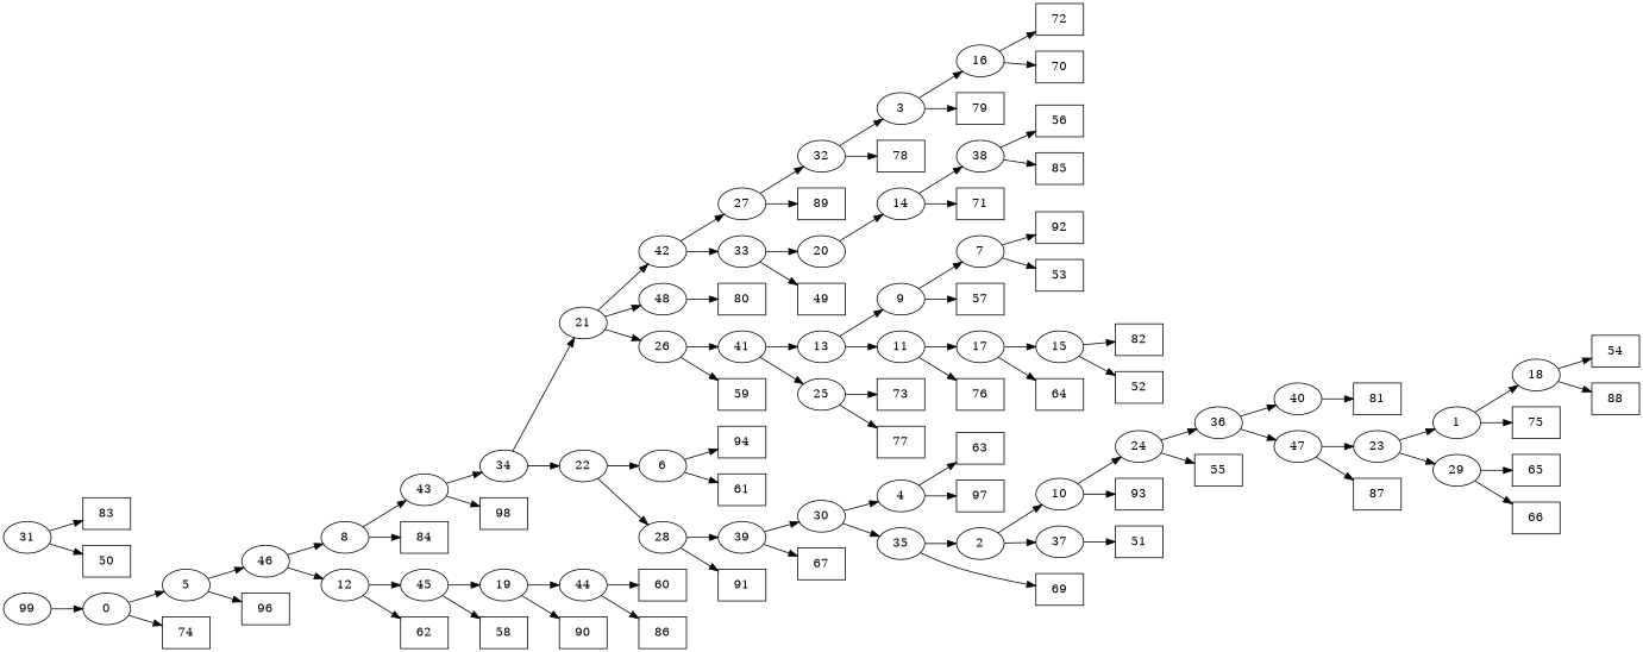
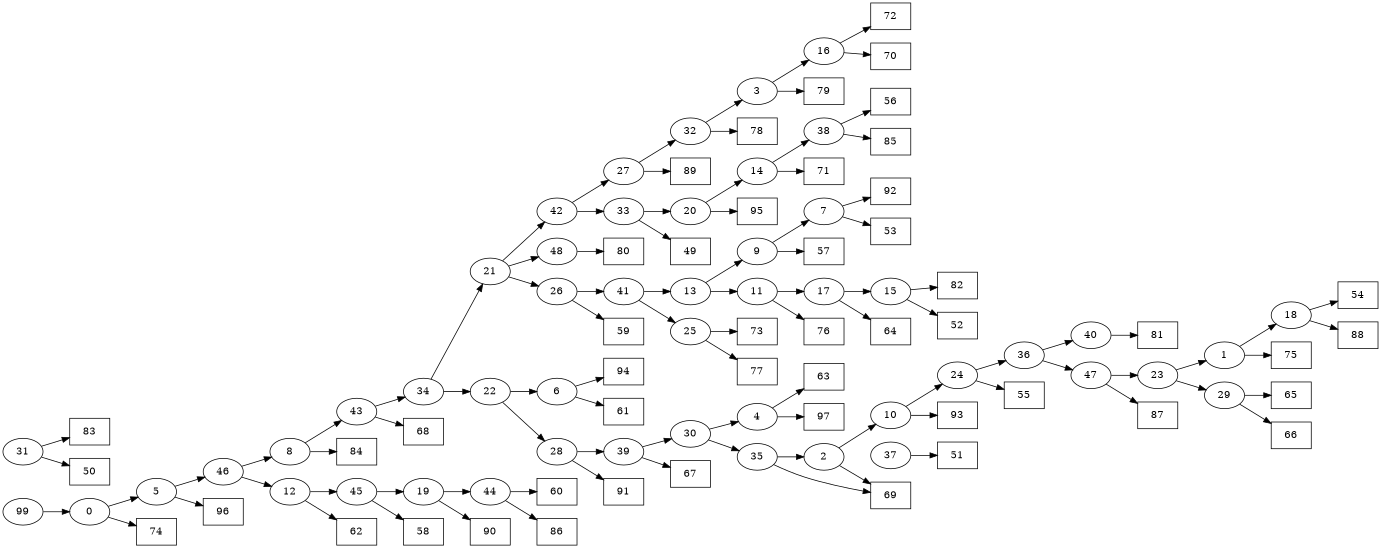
  digraph {
    rankdir=LR
    n1 [label=0]
    n2 [label=5]
    n3 [label=74 shape=box]
    n4 [label=46]
    n5 [label=96 shape=box]
    n6 [label=1]
    n7 [label=18]
    n8 [label=75 shape=box]
    n9 [label=54 shape=box]
    n10 [label=88 shape=box]
    n11 [label=2]
    n12 [label=10]
    n13 [label=37]
    n14 [label=24]
    n15 [label=93 shape=box]
    n16 [label=51 shape=box]
    n17 [label=3]
    n18 [label=16]
    n19 [label=79 shape=box]
    n20 [label=72 shape=box]
    n21 [label=70 shape=box]
    n22 [label=4]
    n23 [label=63 shape=box]
    n24 [label=97 shape=box]
    n25 [label=8]
    n26 [label=12]
    n27 [label=6]
    n28 [label=94 shape=box]
    n29 [label=61 shape=box]
    n30 [label=7]
    n31 [label=92 shape=box]
    n32 [label=53 shape=box]
    n33 [label=43]
    n34 [label=84 shape=box]
    n35 [label=34]
-   n36 [label=98 shape=box]
+   n36 [label=68 shape=box]
    n37 [label=9]
    n38 [label=57 shape=box]
    n39 [label=36]
    n40 [label=55 shape=box]
    n41 [label=11]
    n42 [label=17]
    n43 [label=76 shape=box]
    n44 [label=15]
    n45 [label=64 shape=box]
    n46 [label=45]
    n47 [label=62 shape=box]
    n48 [label=19]
    n49 [label=58 shape=box]
    n50 [label=13]
    n51 [label=14]
    n52 [label=38]
    n53 [label=71 shape=box]
    n54 [label=56 shape=box]
    n55 [label=85 shape=box]
    n56 [label=82 shape=box]
    n57 [label=52 shape=box]
    n58 [label=44]
    n59 [label=90 shape=box]
    n60 [label=60 shape=box]
    n61 [label=86 shape=box]
    n62 [label=20]
+   n63 [label=95 shape=box]
    n64 [label=21]
    n65 [label=42]
    n66 [label=48]
    n67 [label=26]
    n68 [label=27]
    n69 [label=33]
    n70 [label=80 shape=box]
    n71 [label=22]
    n72 [label=28]
    n73 [label=39]
    n74 [label=91 shape=box]
    n75 [label=23]
    n76 [label=29]
    n77 [label=65 shape=box]
    n78 [label=66 shape=box]
    n79 [label=40]
    n80 [label=47]
    n81 [label=25]
    n82 [label=73 shape=box]
    n83 [label=77 shape=box]
    n84 [label=41]
    n85 [label=59 shape=box]
    n86 [label=32]
    n87 [label=89 shape=box]
    n88 [label=78 shape=box]
    n89 [label=30]
    n90 [label=67 shape=box]
    n91 [label=35]
    n92 [label=69 shape=box]
    n93 [label=31]
    n94 [label=83 shape=box]
    n95 [label=50 shape=box]
    n96 [label=49 shape=box]
    n97 [label=81 shape=box]
    n98 [label=87 shape=box]
    n99 [label=99]
    n1 -> n2
    n1 -> n3
    n2 -> n4
    n2 -> n5
    n4 -> n25
    n4 -> n26
    n6 -> n7
    n6 -> n8
    n7 -> n9
    n7 -> n10
    n11 -> n12
-   n11 -> n13
+   n11 -> n92
    n12 -> n14
    n12 -> n15
    n13 -> n16
    n14 -> n39
    n14 -> n40
    n17 -> n18
    n17 -> n19
    n18 -> n20
    n18 -> n21
    n22 -> n23
    n22 -> n24
    n25 -> n33
    n25 -> n34
    n26 -> n46
    n26 -> n47
    n27 -> n28
    n27 -> n29
    n30 -> n31
    n30 -> n32
    n33 -> n35
    n33 -> n36
    n35 -> n64
    n35 -> n71
    n37 -> n30
    n37 -> n38
    n39 -> n79
    n39 -> n80
    n41 -> n42
    n41 -> n43
    n42 -> n44
    n42 -> n45
    n44 -> n56
    n44 -> n57
    n46 -> n48
    n46 -> n49
    n48 -> n58
    n48 -> n59
    n50 -> n37
    n50 -> n41
    n51 -> n52
    n51 -> n53
    n52 -> n54
    n52 -> n55
    n58 -> n60
    n58 -> n61
    n62 -> n51
+   n62 -> n63
    n64 -> n65
    n64 -> n66
    n64 -> n67
    n65 -> n68
    n65 -> n69
    n66 -> n70
    n67 -> n84
    n67 -> n85
    n68 -> n86
    n68 -> n87
    n69 -> n62
    n69 -> n96
    n71 -> n27
    n71 -> n72
    n72 -> n73
    n72 -> n74
    n73 -> n89
    n73 -> n90
    n75 -> n6
    n75 -> n76
    n76 -> n77
    n76 -> n78
    n79 -> n97
    n80 -> n75
    n80 -> n98
    n81 -> n82
    n81 -> n83
    n84 -> n50
    n84 -> n81
    n86 -> n17
    n86 -> n88
    n89 -> n22
    n89 -> n91
    n91 -> n11
    n91 -> n92
    n93 -> n94
    n93 -> n95
    n99 -> n1
  }
